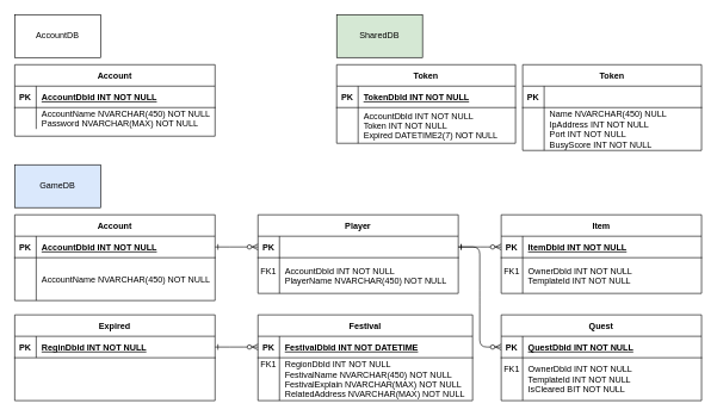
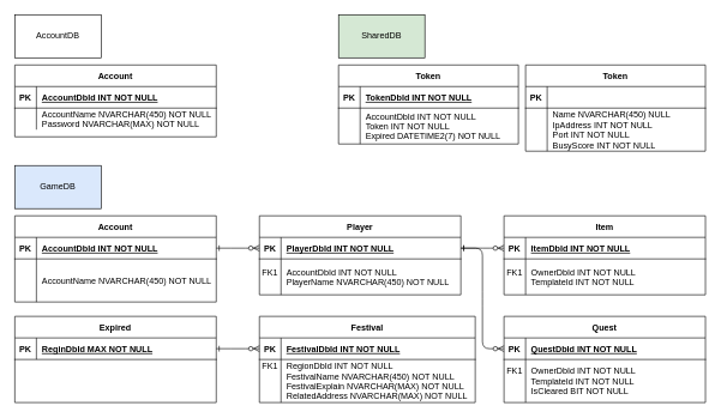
  <mxCell id="0" />
  <mxCell id="1" parent="0" />
  <mxCell id="2" value="" style="edgeStyle=entityRelationEdgeStyle;endArrow=ERzeroToMany;startArrow=ERone;endFill=1;startFill=0;entryX=0;entryY=0.5;entryDx=0;entryDy=0;exitX=1;exitY=0.5;exitDx=0;exitDy=0;" parent="1" source="42" target="49" edge="1"><mxGeometry width="100" height="100" relative="1" as="geometry"><mxPoint x="290" y="650" as="sourcePoint" /><mxPoint x="380" y="420" as="targetPoint" /></mxGeometry></mxCell>
  <mxCell id="3" value="" style="edgeStyle=entityRelationEdgeStyle;endArrow=ERzeroToMany;startArrow=ERone;endFill=1;startFill=0;entryX=0;entryY=0.5;entryDx=0;entryDy=0;exitX=1;exitY=0.5;exitDx=0;exitDy=0;" parent="1" source="28" target="42" edge="1"><mxGeometry width="100" height="100" relative="1" as="geometry"><mxPoint x="160" y="421" as="sourcePoint" /><mxPoint x="-120" y="445" as="targetPoint" /></mxGeometry></mxCell>
  <mxCell id="4" value="Account" style="shape=table;startSize=30;container=1;collapsible=1;childLayout=tableLayout;fixedRows=1;rowLines=0;fontStyle=1;align=center;resizeLast=1;" parent="1" vertex="1"><mxGeometry x="20" y="90" width="280" height="100" as="geometry" /></mxCell>
  <mxCell id="5" value="" style="shape=partialRectangle;collapsible=0;dropTarget=0;pointerEvents=0;fillColor=none;points=[[0,0.5],[1,0.5]];portConstraint=eastwest;top=0;left=0;right=0;bottom=1;" parent="4" vertex="1"><mxGeometry y="30" width="280" height="30" as="geometry" /></mxCell>
  <mxCell id="6" value="PK" style="shape=partialRectangle;overflow=hidden;connectable=0;fillColor=none;top=0;left=0;bottom=0;right=0;fontStyle=1;" parent="5" vertex="1"><mxGeometry width="30" height="30" as="geometry"><mxRectangle width="30" height="30" as="alternateBounds" /></mxGeometry></mxCell>
  <mxCell id="7" value="AccountDbId INT NOT NULL" style="shape=partialRectangle;overflow=hidden;connectable=0;fillColor=none;top=0;left=0;bottom=0;right=0;align=left;spacingLeft=6;fontStyle=5;" parent="5" vertex="1"><mxGeometry x="30" width="250" height="30" as="geometry"><mxRectangle width="250" height="30" as="alternateBounds" /></mxGeometry></mxCell>
  <mxCell id="8" value="" style="shape=partialRectangle;collapsible=0;dropTarget=0;pointerEvents=0;fillColor=none;points=[[0,0.5],[1,0.5]];portConstraint=eastwest;top=0;left=0;right=0;bottom=0;" parent="4" vertex="1"><mxGeometry y="60" width="280" height="30" as="geometry" /></mxCell>
  <mxCell id="9" value="" style="shape=partialRectangle;overflow=hidden;connectable=0;fillColor=none;top=0;left=0;bottom=0;right=0;" parent="8" vertex="1"><mxGeometry width="30" height="30" as="geometry"><mxRectangle width="30" height="30" as="alternateBounds" /></mxGeometry></mxCell>
  <mxCell id="10" value="AccountName NVARCHAR(450) NOT NULL&#10;Password NVARCHAR(MAX) NOT NULL" style="shape=partialRectangle;overflow=hidden;connectable=0;fillColor=none;top=0;left=0;bottom=0;right=0;align=left;spacingLeft=6;" parent="8" vertex="1"><mxGeometry x="30" width="250" height="30" as="geometry"><mxRectangle width="250" height="30" as="alternateBounds" /></mxGeometry></mxCell>
  <mxCell id="11" value="AccountDB" style="rounded=0;whiteSpace=wrap;html=1;" vertex="1" parent="1"><mxGeometry x="20" y="20" width="120" height="60" as="geometry" /></mxCell>
  <mxCell id="12" value="Token" style="shape=table;startSize=30;container=1;collapsible=1;childLayout=tableLayout;fixedRows=1;rowLines=0;fontStyle=1;align=center;resizeLast=1;" vertex="1" parent="1"><mxGeometry x="470" y="90" width="250" height="110" as="geometry" /></mxCell>
  <mxCell id="13" value="" style="shape=partialRectangle;collapsible=0;dropTarget=0;pointerEvents=0;fillColor=none;points=[[0,0.5],[1,0.5]];portConstraint=eastwest;top=0;left=0;right=0;bottom=1;" vertex="1" parent="12"><mxGeometry y="30" width="250" height="30" as="geometry" /></mxCell>
  <mxCell id="14" value="PK" style="shape=partialRectangle;overflow=hidden;connectable=0;fillColor=none;top=0;left=0;bottom=0;right=0;fontStyle=1;" vertex="1" parent="13"><mxGeometry width="30" height="30" as="geometry"><mxRectangle width="30" height="30" as="alternateBounds" /></mxGeometry></mxCell>
  <mxCell id="15" value="TokenDbId INT NOT NULL" style="shape=partialRectangle;overflow=hidden;connectable=0;fillColor=none;top=0;left=0;bottom=0;right=0;align=left;spacingLeft=6;fontStyle=5;" vertex="1" parent="13"><mxGeometry x="30" width="220" height="30" as="geometry"><mxRectangle width="220" height="30" as="alternateBounds" /></mxGeometry></mxCell>
  <mxCell id="16" value="" style="shape=partialRectangle;collapsible=0;dropTarget=0;pointerEvents=0;fillColor=none;points=[[0,0.5],[1,0.5]];portConstraint=eastwest;top=0;left=0;right=0;bottom=0;" vertex="1" parent="12"><mxGeometry y="60" width="250" height="50" as="geometry" /></mxCell>
  <mxCell id="17" value="" style="shape=partialRectangle;overflow=hidden;connectable=0;fillColor=none;top=0;left=0;bottom=0;right=0;" vertex="1" parent="16"><mxGeometry width="30" height="50" as="geometry"><mxRectangle width="30" height="50" as="alternateBounds" /></mxGeometry></mxCell>
  <mxCell id="18" value="AccountDbId INT NOT NULL&#10;Token INT NOT NULL&#10;Expired DATETIME2(7) NOT NULL" style="shape=partialRectangle;overflow=hidden;connectable=0;fillColor=none;top=0;left=0;bottom=0;right=0;align=left;spacingLeft=6;" vertex="1" parent="16"><mxGeometry x="30" width="220" height="50" as="geometry"><mxRectangle width="220" height="50" as="alternateBounds" /></mxGeometry></mxCell>
  <mxCell id="19" value="SharedDB" style="rounded=0;whiteSpace=wrap;html=1;fillColor=#d5e8d4;" vertex="1" parent="1"><mxGeometry x="470" y="20" width="120" height="60" as="geometry" /></mxCell>
  <mxCell id="20" value="GameDB" style="rounded=0;whiteSpace=wrap;html=1;fillColor=#dae8fc;" vertex="1" parent="1"><mxGeometry x="20" y="230" width="120" height="60" as="geometry" /></mxCell>
  <mxCell id="21" value="Token" style="shape=table;startSize=30;container=1;collapsible=1;childLayout=tableLayout;fixedRows=1;rowLines=0;fontStyle=1;align=center;resizeLast=1;" vertex="1" parent="1"><mxGeometry x="730" y="90" width="250" height="120" as="geometry" /></mxCell>
  <mxCell id="22" value="" style="shape=partialRectangle;collapsible=0;dropTarget=0;pointerEvents=0;fillColor=none;points=[[0,0.5],[1,0.5]];portConstraint=eastwest;top=0;left=0;right=0;bottom=1;" vertex="1" parent="21"><mxGeometry y="30" width="250" height="30" as="geometry" /></mxCell>
  <mxCell id="23" value="PK" style="shape=partialRectangle;overflow=hidden;connectable=0;fillColor=none;top=0;left=0;bottom=0;right=0;fontStyle=1;" vertex="1" parent="22"><mxGeometry width="30" height="30" as="geometry"><mxRectangle width="30" height="30" as="alternateBounds" /></mxGeometry></mxCell>
  <mxCell id="24" value="" style="shape=partialRectangle;collapsible=0;dropTarget=0;pointerEvents=0;fillColor=none;points=[[0,0.5],[1,0.5]];portConstraint=eastwest;top=0;left=0;right=0;bottom=0;" vertex="1" parent="21"><mxGeometry y="60" width="250" height="60" as="geometry" /></mxCell>
  <mxCell id="25" value="" style="shape=partialRectangle;overflow=hidden;connectable=0;fillColor=none;top=0;left=0;bottom=0;right=0;" vertex="1" parent="24"><mxGeometry width="30" height="60" as="geometry"><mxRectangle width="30" height="60" as="alternateBounds" /></mxGeometry></mxCell>
  <mxCell id="26" value="Name NVARCHAR(450) NULL&#10;IpAddress INT NOT NULL&#10;Port INT NOT NULL&#10;BusyScore INT NOT NULL" style="shape=partialRectangle;overflow=hidden;connectable=0;fillColor=none;top=0;left=0;bottom=0;right=0;align=left;spacingLeft=6;" vertex="1" parent="24"><mxGeometry x="30" width="220" height="60" as="geometry"><mxRectangle width="220" height="60" as="alternateBounds" /></mxGeometry></mxCell>
  <mxCell id="27" value="Account" style="shape=table;startSize=30;container=1;collapsible=1;childLayout=tableLayout;fixedRows=1;rowLines=0;fontStyle=1;align=center;resizeLast=1;" vertex="1" parent="1"><mxGeometry x="20" y="300" width="280" height="120" as="geometry" /></mxCell>
  <mxCell id="28" value="" style="shape=partialRectangle;collapsible=0;dropTarget=0;pointerEvents=0;fillColor=none;points=[[0,0.5],[1,0.5]];portConstraint=eastwest;top=0;left=0;right=0;bottom=1;" vertex="1" parent="27"><mxGeometry y="30" width="280" height="30" as="geometry" /></mxCell>
  <mxCell id="29" value="PK" style="shape=partialRectangle;overflow=hidden;connectable=0;fillColor=none;top=0;left=0;bottom=0;right=0;fontStyle=1;" vertex="1" parent="28"><mxGeometry width="30" height="30" as="geometry"><mxRectangle width="30" height="30" as="alternateBounds" /></mxGeometry></mxCell>
  <mxCell id="30" value="AccountDbId INT NOT NULL" style="shape=partialRectangle;overflow=hidden;connectable=0;fillColor=none;top=0;left=0;bottom=0;right=0;align=left;spacingLeft=6;fontStyle=5;" vertex="1" parent="28"><mxGeometry x="30" width="250" height="30" as="geometry"><mxRectangle width="250" height="30" as="alternateBounds" /></mxGeometry></mxCell>
  <mxCell id="31" value="" style="shape=partialRectangle;collapsible=0;dropTarget=0;pointerEvents=0;fillColor=none;points=[[0,0.5],[1,0.5]];portConstraint=eastwest;top=0;left=0;right=0;bottom=0;" vertex="1" parent="27"><mxGeometry y="60" width="280" height="60" as="geometry" /></mxCell>
  <mxCell id="32" value="" style="shape=partialRectangle;overflow=hidden;connectable=0;fillColor=none;top=0;left=0;bottom=0;right=0;" vertex="1" parent="31"><mxGeometry width="30" height="60" as="geometry"><mxRectangle width="30" height="60" as="alternateBounds" /></mxGeometry></mxCell>
  <mxCell id="33" value="AccountName NVARCHAR(450) NOT NULL" style="shape=partialRectangle;overflow=hidden;connectable=0;fillColor=none;top=0;left=0;bottom=0;right=0;align=left;spacingLeft=6;" vertex="1" parent="31"><mxGeometry x="30" width="250" height="60" as="geometry"><mxRectangle width="250" height="60" as="alternateBounds" /></mxGeometry></mxCell>
  <mxCell id="34" value="Quest" style="shape=table;startSize=30;container=1;collapsible=1;childLayout=tableLayout;fixedRows=1;rowLines=0;fontStyle=1;align=center;resizeLast=1;" vertex="1" parent="1"><mxGeometry x="700" y="440" width="280" height="120" as="geometry" /></mxCell>
  <mxCell id="35" value="" style="shape=partialRectangle;collapsible=0;dropTarget=0;pointerEvents=0;fillColor=none;points=[[0,0.5],[1,0.5]];portConstraint=eastwest;top=0;left=0;right=0;bottom=1;" vertex="1" parent="34"><mxGeometry y="30" width="280" height="30" as="geometry" /></mxCell>
  <mxCell id="36" value="PK" style="shape=partialRectangle;overflow=hidden;connectable=0;fillColor=none;top=0;left=0;bottom=0;right=0;fontStyle=1;" vertex="1" parent="35"><mxGeometry width="30" height="30" as="geometry"><mxRectangle width="30" height="30" as="alternateBounds" /></mxGeometry></mxCell>
  <mxCell id="37" value="QuestDbId INT NOT NULL" style="shape=partialRectangle;overflow=hidden;connectable=0;fillColor=none;top=0;left=0;bottom=0;right=0;align=left;spacingLeft=6;fontStyle=5;" vertex="1" parent="35"><mxGeometry x="30" width="250" height="30" as="geometry"><mxRectangle width="250" height="30" as="alternateBounds" /></mxGeometry></mxCell>
  <mxCell id="38" value="" style="shape=partialRectangle;collapsible=0;dropTarget=0;pointerEvents=0;fillColor=none;points=[[0,0.5],[1,0.5]];portConstraint=eastwest;top=0;left=0;right=0;bottom=0;" vertex="1" parent="34"><mxGeometry y="60" width="280" height="60" as="geometry" /></mxCell>
  <mxCell id="39" value="FK1&#10;&#10;" style="shape=partialRectangle;overflow=hidden;connectable=0;fillColor=none;top=0;left=0;bottom=0;right=0;" vertex="1" parent="38"><mxGeometry width="30" height="60" as="geometry"><mxRectangle width="30" height="60" as="alternateBounds" /></mxGeometry></mxCell>
  <mxCell id="40" value="OwnerDbId INT NOT NULL&#10;TemplateId INT NOT NULL&#10;IsCleared BIT NOT NULL" style="shape=partialRectangle;overflow=hidden;connectable=0;fillColor=none;top=0;left=0;bottom=0;right=0;align=left;spacingLeft=6;" vertex="1" parent="38"><mxGeometry x="30" width="250" height="60" as="geometry"><mxRectangle width="250" height="60" as="alternateBounds" /></mxGeometry></mxCell>
  <mxCell id="41" value="Player" style="shape=table;startSize=30;container=1;collapsible=1;childLayout=tableLayout;fixedRows=1;rowLines=0;fontStyle=1;align=center;resizeLast=1;" vertex="1" parent="1"><mxGeometry x="360" y="300" width="280" height="110" as="geometry" /></mxCell>
  <mxCell id="42" value="" style="shape=partialRectangle;collapsible=0;dropTarget=0;pointerEvents=0;fillColor=none;points=[[0,0.5],[1,0.5]];portConstraint=eastwest;top=0;left=0;right=0;bottom=1;" vertex="1" parent="41"><mxGeometry y="30" width="280" height="30" as="geometry" /></mxCell>
  <mxCell id="43" value="PK" style="shape=partialRectangle;overflow=hidden;connectable=0;fillColor=none;top=0;left=0;bottom=0;right=0;fontStyle=1;" vertex="1" parent="42"><mxGeometry width="30" height="30" as="geometry"><mxRectangle width="30" height="30" as="alternateBounds" /></mxGeometry></mxCell>
+ <mxCell id="44" value="PlayerDbId INT NOT NULL" style="shape=partialRectangle;overflow=hidden;connectable=0;fillColor=none;top=0;left=0;bottom=0;right=0;align=left;spacingLeft=6;fontStyle=5;" vertex="1" parent="42"><mxGeometry x="30" width="250" height="30" as="geometry"><mxRectangle width="250" height="30" as="alternateBounds" /></mxGeometry></mxCell>
  <mxCell id="45" value="" style="shape=partialRectangle;collapsible=0;dropTarget=0;pointerEvents=0;fillColor=none;points=[[0,0.5],[1,0.5]];portConstraint=eastwest;top=0;left=0;right=0;bottom=0;" vertex="1" parent="41"><mxGeometry y="60" width="280" height="50" as="geometry" /></mxCell>
  <mxCell id="46" value="FK1&#10;" style="shape=partialRectangle;overflow=hidden;connectable=0;fillColor=none;top=0;left=0;bottom=0;right=0;" vertex="1" parent="45"><mxGeometry width="30" height="50" as="geometry"><mxRectangle width="30" height="50" as="alternateBounds" /></mxGeometry></mxCell>
  <mxCell id="47" value="AccountDbId INT NOT NULL&#10;PlayerName NVARCHAR(450) NOT NULL" style="shape=partialRectangle;overflow=hidden;connectable=0;fillColor=none;top=0;left=0;bottom=0;right=0;align=left;spacingLeft=6;" vertex="1" parent="45"><mxGeometry x="30" width="250" height="50" as="geometry"><mxRectangle width="250" height="50" as="alternateBounds" /></mxGeometry></mxCell>
  <mxCell id="48" value="Item" style="shape=table;startSize=30;container=1;collapsible=1;childLayout=tableLayout;fixedRows=1;rowLines=0;fontStyle=1;align=center;resizeLast=1;" vertex="1" parent="1"><mxGeometry x="700" y="300" width="280" height="110" as="geometry" /></mxCell>
  <mxCell id="49" value="" style="shape=partialRectangle;collapsible=0;dropTarget=0;pointerEvents=0;fillColor=none;points=[[0,0.5],[1,0.5]];portConstraint=eastwest;top=0;left=0;right=0;bottom=1;" vertex="1" parent="48"><mxGeometry y="30" width="280" height="30" as="geometry" /></mxCell>
  <mxCell id="50" value="PK" style="shape=partialRectangle;overflow=hidden;connectable=0;fillColor=none;top=0;left=0;bottom=0;right=0;fontStyle=1;" vertex="1" parent="49"><mxGeometry width="30" height="30" as="geometry"><mxRectangle width="30" height="30" as="alternateBounds" /></mxGeometry></mxCell>
  <mxCell id="51" value="ItemDbId INT NOT NULL" style="shape=partialRectangle;overflow=hidden;connectable=0;fillColor=none;top=0;left=0;bottom=0;right=0;align=left;spacingLeft=6;fontStyle=5;" vertex="1" parent="49"><mxGeometry x="30" width="250" height="30" as="geometry"><mxRectangle width="250" height="30" as="alternateBounds" /></mxGeometry></mxCell>
  <mxCell id="52" value="" style="shape=partialRectangle;collapsible=0;dropTarget=0;pointerEvents=0;fillColor=none;points=[[0,0.5],[1,0.5]];portConstraint=eastwest;top=0;left=0;right=0;bottom=0;" vertex="1" parent="48"><mxGeometry y="60" width="280" height="50" as="geometry" /></mxCell>
  <mxCell id="53" value="FK1&#10;" style="shape=partialRectangle;overflow=hidden;connectable=0;fillColor=none;top=0;left=0;bottom=0;right=0;" vertex="1" parent="52"><mxGeometry width="30" height="50" as="geometry"><mxRectangle width="30" height="50" as="alternateBounds" /></mxGeometry></mxCell>
  <mxCell id="54" value="OwnerDbId INT NOT NULL&#10;TemplateId INT NOT NULL" style="shape=partialRectangle;overflow=hidden;connectable=0;fillColor=none;top=0;left=0;bottom=0;right=0;align=left;spacingLeft=6;" vertex="1" parent="52"><mxGeometry x="30" width="250" height="50" as="geometry"><mxRectangle width="250" height="50" as="alternateBounds" /></mxGeometry></mxCell>
  <mxCell id="55" value="" style="edgeStyle=entityRelationEdgeStyle;endArrow=ERzeroToMany;startArrow=ERone;endFill=1;startFill=0;entryX=0;entryY=0.5;entryDx=0;entryDy=0;exitX=1;exitY=0.5;exitDx=0;exitDy=0;" edge="1" parent="1" source="42" target="35"><mxGeometry width="100" height="100" relative="1" as="geometry"><mxPoint x="650" y="355" as="sourcePoint" /><mxPoint x="690" y="355" as="targetPoint" /></mxGeometry></mxCell>
  <mxCell id="56" value="Expired" style="shape=table;startSize=30;container=1;collapsible=1;childLayout=tableLayout;fixedRows=1;rowLines=0;fontStyle=1;align=center;resizeLast=1;" vertex="1" parent="1"><mxGeometry x="20" y="440" width="280" height="120" as="geometry" /></mxCell>
  <mxCell id="57" value="" style="shape=partialRectangle;collapsible=0;dropTarget=0;pointerEvents=0;fillColor=none;points=[[0,0.5],[1,0.5]];portConstraint=eastwest;top=0;left=0;right=0;bottom=1;" vertex="1" parent="56"><mxGeometry y="30" width="280" height="30" as="geometry" /></mxCell>
  <mxCell id="58" value="PK" style="shape=partialRectangle;overflow=hidden;connectable=0;fillColor=none;top=0;left=0;bottom=0;right=0;fontStyle=1;" vertex="1" parent="57"><mxGeometry width="30" height="30" as="geometry"><mxRectangle width="30" height="30" as="alternateBounds" /></mxGeometry></mxCell>
- <mxCell id="59" value="ReginDbId INT NOT NULL" style="shape=partialRectangle;overflow=hidden;connectable=0;fillColor=none;top=0;left=0;bottom=0;right=0;align=left;spacingLeft=6;fontStyle=5;" vertex="1" parent="57"><mxGeometry x="30" width="250" height="30" as="geometry"><mxRectangle width="250" height="30" as="alternateBounds" /></mxGeometry></mxCell>
+ <mxCell id="59" value="ReginDbId MAX NOT NULL" style="shape=partialRectangle;overflow=hidden;connectable=0;fillColor=none;top=0;left=0;bottom=0;right=0;align=left;spacingLeft=6;fontStyle=5;" vertex="1" parent="57"><mxGeometry x="30" width="250" height="30" as="geometry"><mxRectangle width="250" height="30" as="alternateBounds" /></mxGeometry></mxCell>
  <mxCell id="60" value="" style="shape=partialRectangle;collapsible=0;dropTarget=0;pointerEvents=0;fillColor=none;points=[[0,0.5],[1,0.5]];portConstraint=eastwest;top=0;left=0;right=0;bottom=0;" vertex="1" parent="56"><mxGeometry y="60" width="280" height="60" as="geometry" /></mxCell>
  <mxCell id="61" value="" style="shape=partialRectangle;overflow=hidden;connectable=0;fillColor=none;top=0;left=0;bottom=0;right=0;" vertex="1" parent="60"><mxGeometry width="30" height="60" as="geometry"><mxRectangle width="30" height="60" as="alternateBounds" /></mxGeometry></mxCell>
  <mxCell id="62" value="Festival" style="shape=table;startSize=30;container=1;collapsible=1;childLayout=tableLayout;fixedRows=1;rowLines=0;fontStyle=1;align=center;resizeLast=1;" vertex="1" parent="1"><mxGeometry x="360" y="440" width="300" height="120" as="geometry" /></mxCell>
  <mxCell id="63" value="" style="shape=partialRectangle;collapsible=0;dropTarget=0;pointerEvents=0;fillColor=none;points=[[0,0.5],[1,0.5]];portConstraint=eastwest;top=0;left=0;right=0;bottom=1;" vertex="1" parent="62"><mxGeometry y="30" width="300" height="30" as="geometry" /></mxCell>
  <mxCell id="64" value="PK" style="shape=partialRectangle;overflow=hidden;connectable=0;fillColor=none;top=0;left=0;bottom=0;right=0;fontStyle=1;" vertex="1" parent="63"><mxGeometry width="30" height="30" as="geometry"><mxRectangle width="30" height="30" as="alternateBounds" /></mxGeometry></mxCell>
- <mxCell id="65" value="FestivalDbId INT NOT DATETIME" style="shape=partialRectangle;overflow=hidden;connectable=0;fillColor=none;top=0;left=0;bottom=0;right=0;align=left;spacingLeft=6;fontStyle=5;" vertex="1" parent="63"><mxGeometry x="30" width="270" height="30" as="geometry"><mxRectangle width="270" height="30" as="alternateBounds" /></mxGeometry></mxCell>
+ <mxCell id="65" value="FestivalDbId INT NOT NULL" style="shape=partialRectangle;overflow=hidden;connectable=0;fillColor=none;top=0;left=0;bottom=0;right=0;align=left;spacingLeft=6;fontStyle=5;" vertex="1" parent="63"><mxGeometry x="30" width="270" height="30" as="geometry"><mxRectangle width="270" height="30" as="alternateBounds" /></mxGeometry></mxCell>
  <mxCell id="66" value="" style="shape=partialRectangle;collapsible=0;dropTarget=0;pointerEvents=0;fillColor=none;points=[[0,0.5],[1,0.5]];portConstraint=eastwest;top=0;left=0;right=0;bottom=0;" vertex="1" parent="62"><mxGeometry y="60" width="300" height="60" as="geometry" /></mxCell>
  <mxCell id="67" value="FK1&#10;&#10;&#10;" style="shape=partialRectangle;overflow=hidden;connectable=0;fillColor=none;top=0;left=0;bottom=0;right=0;" vertex="1" parent="66"><mxGeometry width="30" height="60" as="geometry"><mxRectangle width="30" height="60" as="alternateBounds" /></mxGeometry></mxCell>
  <mxCell id="68" value="RegionDbId INT NOT NULL&#10;FestivalName NVARCHAR(450) NOT NULL&#10;FestivalExplain NVARCHAR(MAX) NOT NULL&#10;RelatedAddress NVARCHAR(MAX) NOT NULL" style="shape=partialRectangle;overflow=hidden;connectable=0;fillColor=none;top=0;left=0;bottom=0;right=0;align=left;spacingLeft=6;" vertex="1" parent="66"><mxGeometry x="30" width="270" height="60" as="geometry"><mxRectangle width="270" height="60" as="alternateBounds" /></mxGeometry></mxCell>
  <mxCell id="69" value="" style="edgeStyle=entityRelationEdgeStyle;endArrow=ERzeroToMany;startArrow=ERone;endFill=1;startFill=0;entryX=0;entryY=0.5;entryDx=0;entryDy=0;exitX=1;exitY=0.5;exitDx=0;exitDy=0;" edge="1" parent="1" source="57" target="63"><mxGeometry width="100" height="100" relative="1" as="geometry"><mxPoint x="650" y="355" as="sourcePoint" /><mxPoint x="710" y="355" as="targetPoint" /></mxGeometry></mxCell>
